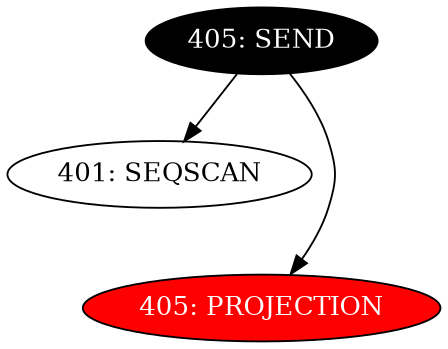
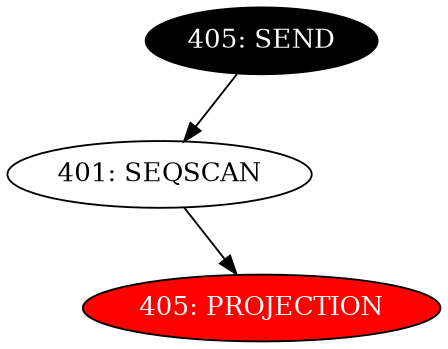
  digraph {
    node [fontcolor=white style=filled]
    n1 [label="401: SEQSCAN" fontcolor="" style=""]
    n2 [fillcolor=red label="405: PROJECTION"]
    n3 [fillcolor=black label="405: SEND"]
-   n3 -> n2
+   n1 -> n2
    n3 -> n1
  }
